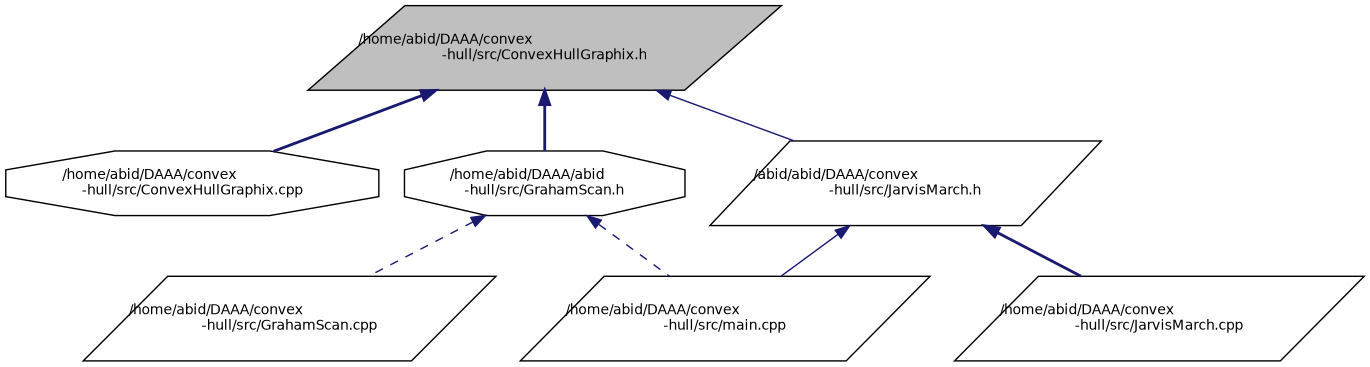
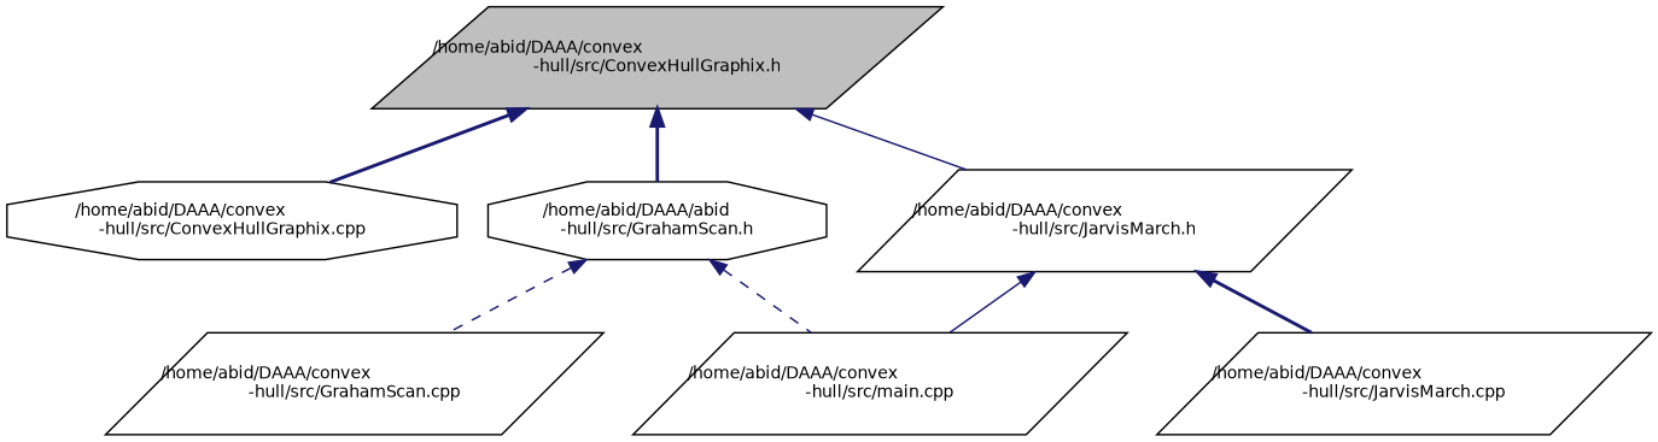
  digraph {
    node [color=black fillcolor=white fontname=Helvetica fontsize=10 shape=parallelogram style=filled]
    edge [color=midnightblue dir=back fontname=Helvetica fontsize=10 labelfontname=Helvetica labelfontsize=10 style=bold]
    n1 [fillcolor=grey75 fontcolor=black height=0.2 label="/home/abid/DAAA/convex\l-hull/src/ConvexHullGraphix.h" width=0.4]
    n2 [height=0.2 label="/home/abid/DAAA/convex\l-hull/src/ConvexHullGraphix.cpp" shape=octagon width=0.4]
    n3 [height=0.2 label="/home/abid/DAAA/abid\l-hull/src/GrahamScan.h" shape=octagon width=0.4]
-   n4 [height=0.2 label="/abid/abid/DAAA/convex\l-hull/src/JarvisMarch.h" width=0.4]
+   n4 [height=0.2 label="/home/abid/DAAA/convex\l-hull/src/JarvisMarch.h" width=0.4]
    n5 [height=0.2 label="/home/abid/DAAA/convex\l-hull/src/main.cpp" width=0.4]
    n6 [height=0.2 label="/home/abid/DAAA/convex\l-hull/src/GrahamScan.cpp" width=0.4]
    n7 [height=0.2 label="/home/abid/DAAA/convex\l-hull/src/JarvisMarch.cpp" width=0.4]
    n1 -> n2
    n1 -> n3
    n1 -> n4 [style=solid]
    n3 -> n5 [style=dashed]
    n3 -> n6 [style=dashed]
    n4 -> n5 [style=solid]
    n4 -> n7
  }
